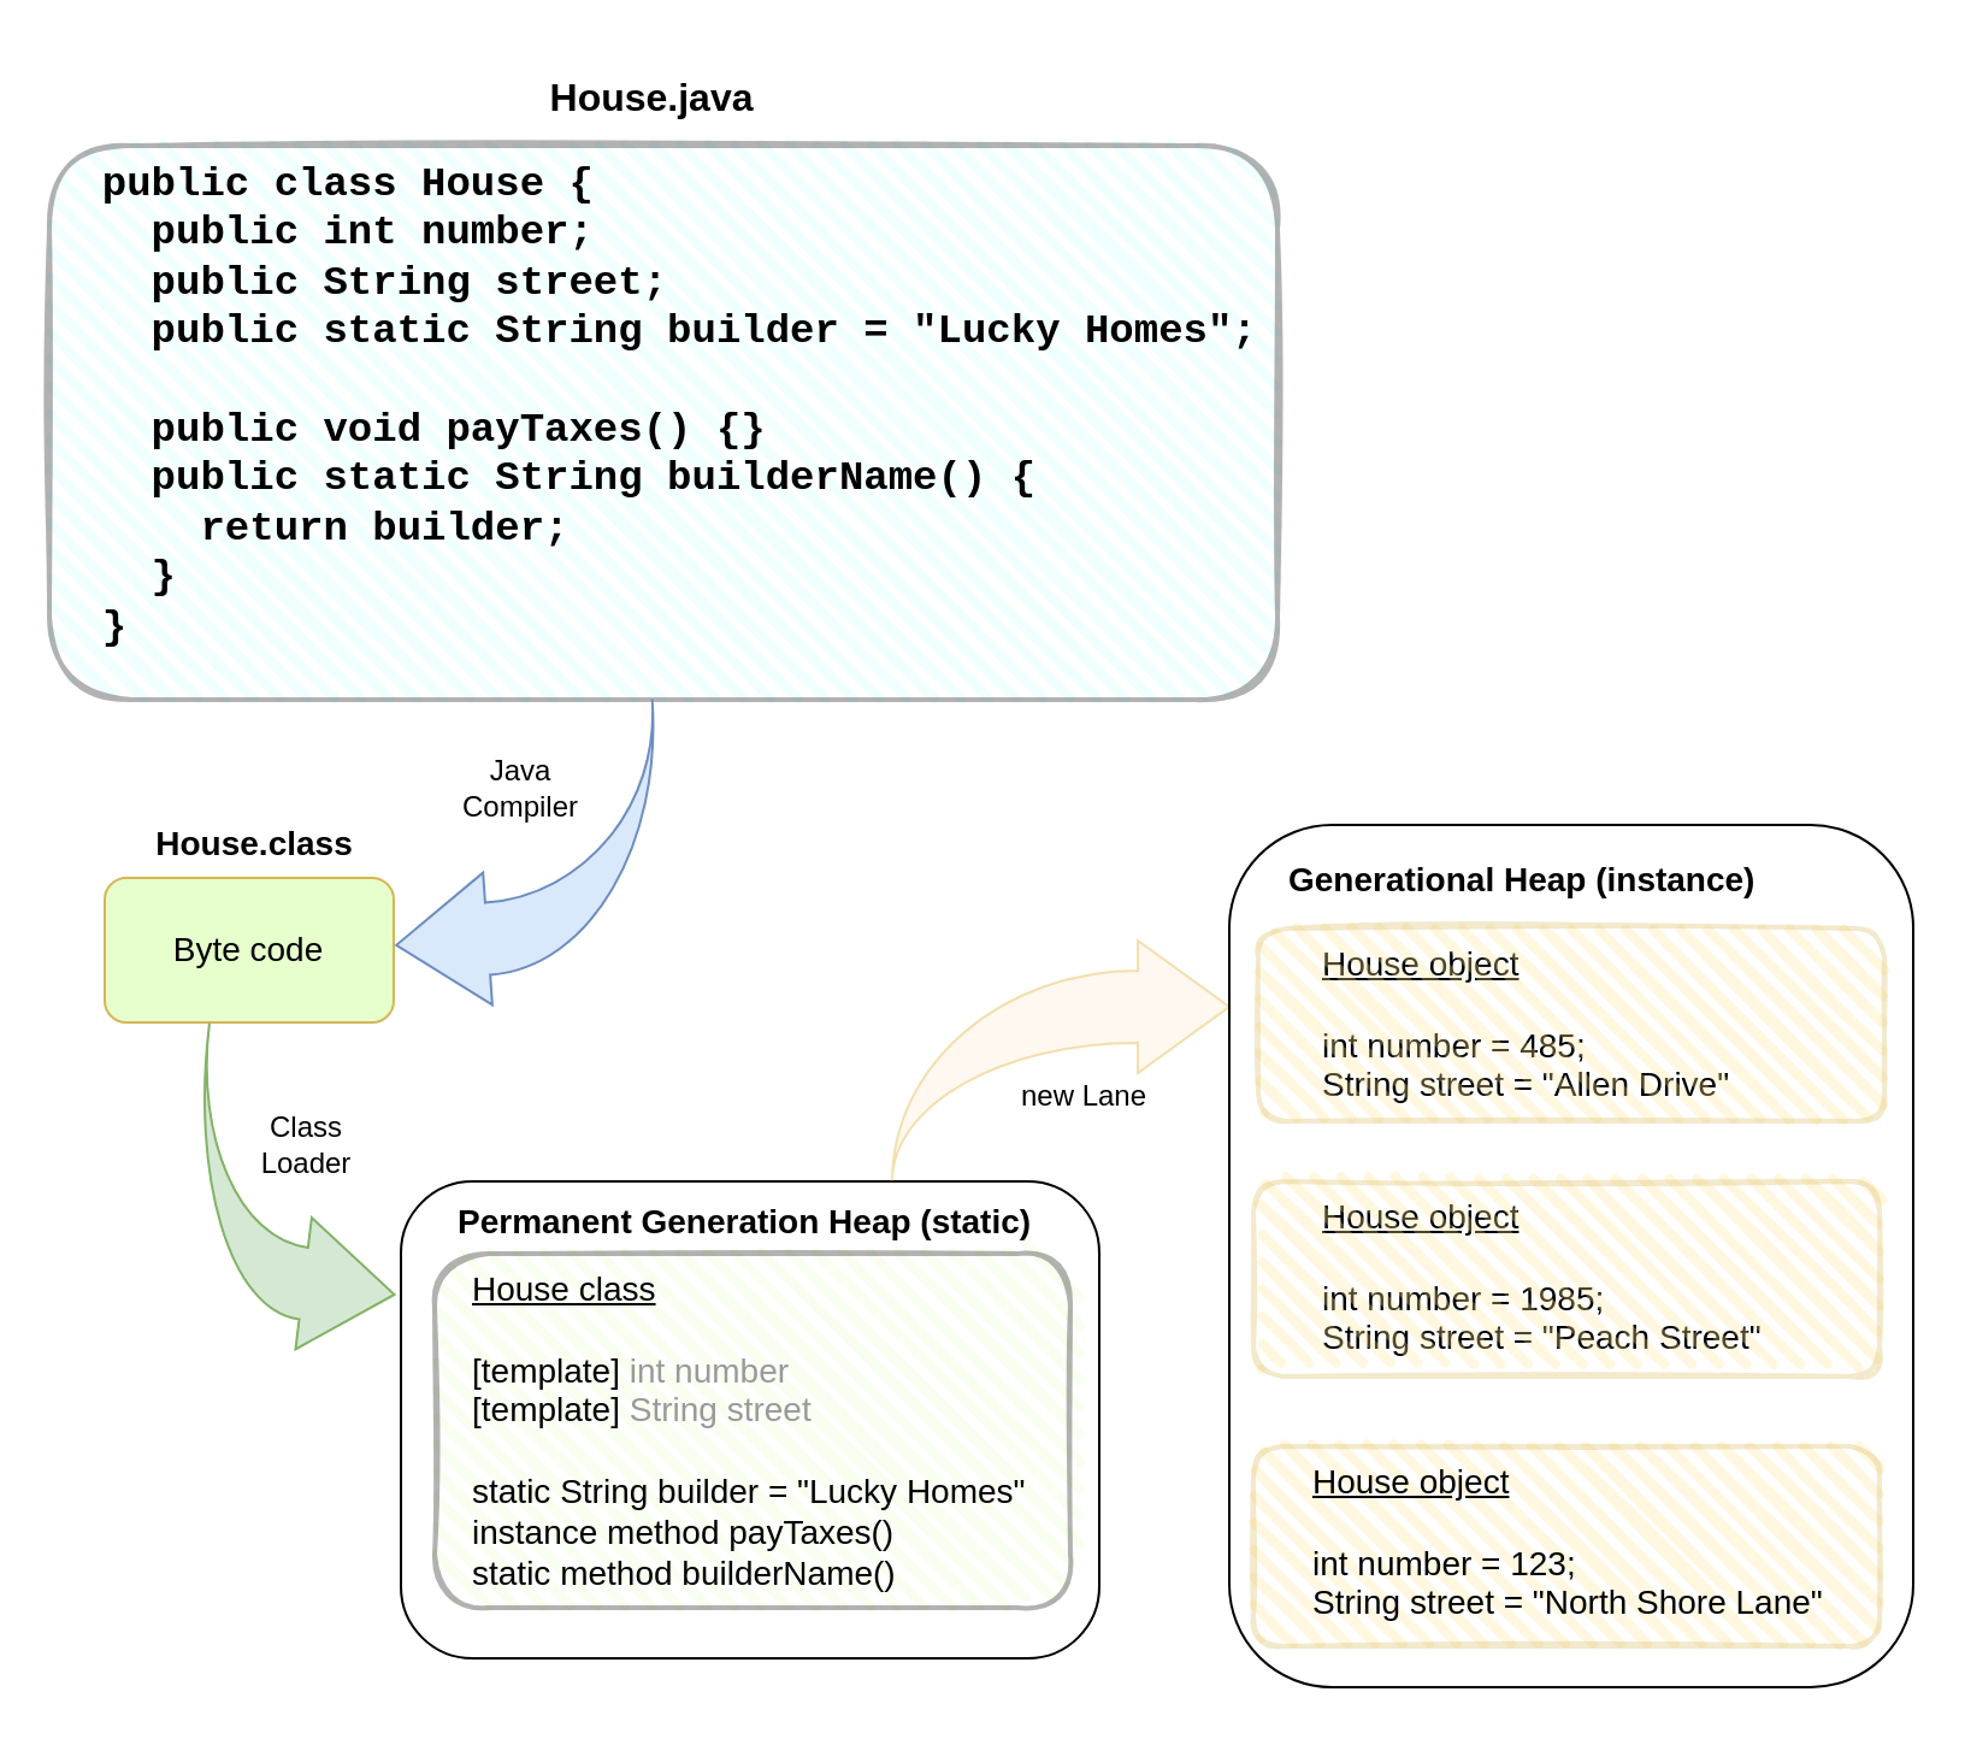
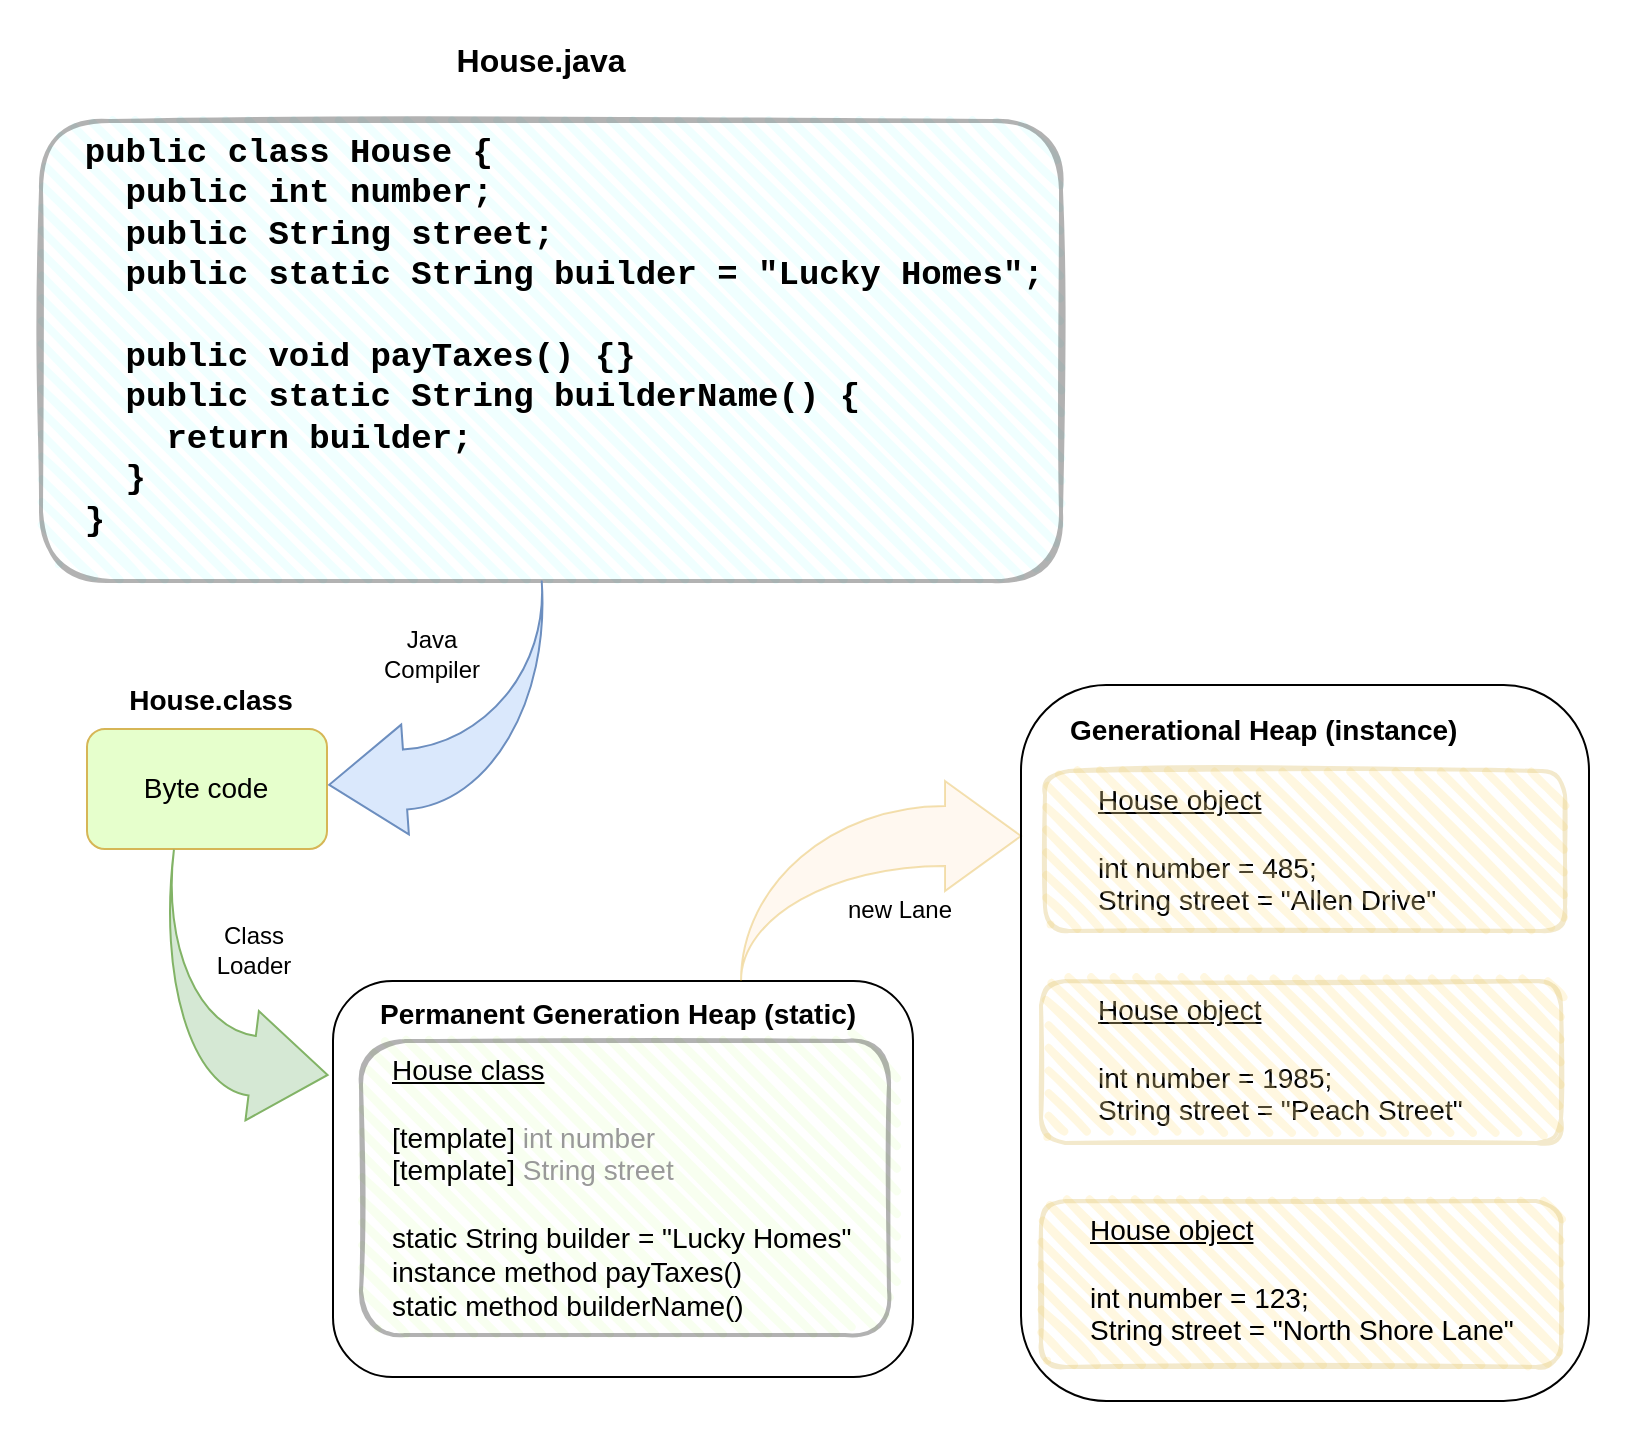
  <mxCell id="0" />
  <mxCell id="1" parent="0" />
  <mxCell id="2" value="&lt;font style=&quot;font-size: 17px;&quot; face=&quot;Courier New&quot;&gt;&lt;b&gt;&amp;nbsp; public class House {&lt;br&gt;&amp;nbsp; &amp;nbsp; public int number;&lt;br&gt;&amp;nbsp; &amp;nbsp; public String street;&lt;br&gt;&amp;nbsp; &amp;nbsp; public static String builder = &quot;Lucky Homes&quot;;&lt;br&gt;&lt;br&gt;&amp;nbsp; &amp;nbsp; public void payTaxes() {}&lt;br&gt;&amp;nbsp; &amp;nbsp; public static String builderName() {&lt;br&gt;&amp;nbsp; &amp;nbsp; &amp;nbsp; return builder;&lt;br&gt;&amp;nbsp; &amp;nbsp; }&lt;br&gt;&amp;nbsp; }&lt;/b&gt;&lt;br&gt;&lt;/font&gt;" style="rounded=1;whiteSpace=wrap;html=1;strokeWidth=2;fillWeight=4;hachureGap=8;hachureAngle=45;fillColor=#CCFFFF;sketch=1;opacity=30;fontSize=15;align=left;verticalAlign=top;gradientColor=none;" parent="1" vertex="1"><mxGeometry x="20" y="60" width="510" height="230" as="geometry" /></mxCell>
- <mxCell id="3" value="House.java" style="text;strokeColor=none;fillColor=none;html=1;fontSize=16;fontStyle=1;verticalAlign=middle;align=center;fontFamily=Helvetica;opacity=30;" parent="1" vertex="1"><mxGeometry x="185" y="20" width="170" height="40" as="geometry" /></mxCell>
+ <mxCell id="3" value="House.java" style="text;strokeColor=none;fillColor=none;html=1;fontSize=16;fontStyle=1;verticalAlign=middle;align=center;fontFamily=Helvetica;opacity=30;" parent="1" vertex="1"><mxGeometry x="185" y="10" width="170" height="40" as="geometry" /></mxCell>
  <mxCell id="4" value="" style="html=1;shadow=0;dashed=0;align=center;verticalAlign=middle;shape=mxgraph.arrows2.jumpInArrow;dy=15;dx=38;arrowHead=55;fillColor=#dae8fc;direction=south;rotation=86;strokeColor=#6c8ebf;" parent="1" vertex="1"><mxGeometry x="157.19" y="298" width="121.98" height="113.09" as="geometry" /></mxCell>
  <mxCell id="5" value="Byte code" style="rounded=1;whiteSpace=wrap;html=1;fillColor=#e6ffcc;strokeColor=#d6b656;fontSize=14;" parent="1" vertex="1"><mxGeometry x="43" y="364" width="120" height="60" as="geometry" /></mxCell>
  <mxCell id="6" value="Java Compiler" style="text;html=1;strokeColor=none;fillColor=none;align=center;verticalAlign=middle;whiteSpace=wrap;rounded=0;" parent="1" vertex="1"><mxGeometry x="186" y="312" width="60" height="30" as="geometry" /></mxCell>
  <mxCell id="7" value="" style="html=1;shadow=0;dashed=0;align=center;verticalAlign=middle;shape=mxgraph.arrows2.jumpInArrow;dy=15;dx=38;arrowHead=55;fillColor=#d5e8d4;direction=south;flipH=0;flipV=1;rotation=97;strokeColor=#82b366;" parent="1" vertex="1"><mxGeometry x="58.21" y="449.28" width="130" height="90" as="geometry" /></mxCell>
  <mxCell id="8" value="Class Loader" style="text;html=1;strokeColor=none;fillColor=none;align=center;verticalAlign=middle;whiteSpace=wrap;rounded=0;" parent="1" vertex="1"><mxGeometry x="97.19" y="460" width="60" height="30" as="geometry" /></mxCell>
  <mxCell id="9" value="" style="rounded=1;whiteSpace=wrap;html=1;fillColor=none;" parent="1" vertex="1"><mxGeometry x="166" y="490" width="290" height="198" as="geometry" /></mxCell>
  <mxCell id="10" value="Permanent Generation Heap (static)" style="text;html=1;strokeColor=none;fillColor=none;align=left;verticalAlign=middle;whiteSpace=wrap;rounded=0;fontStyle=1;fontSize=14;" parent="1" vertex="1"><mxGeometry x="188.21" y="492" width="260" height="30" as="geometry" /></mxCell>
  <mxCell id="11" value="" style="rounded=1;whiteSpace=wrap;html=1;strokeWidth=2;fillWeight=4;hachureGap=8;hachureAngle=45;fillColor=#E6FFCC;sketch=1;opacity=30;" parent="1" vertex="1"><mxGeometry x="180" y="520" width="264" height="147" as="geometry" /></mxCell>
  <mxCell id="12" value="&lt;u style=&quot;font-size: 14px;&quot;&gt;House class&lt;/u&gt;&lt;br style=&quot;font-size: 14px;&quot;&gt;&lt;br&gt;[template] &lt;font color=&quot;#999999&quot;&gt;int number&lt;/font&gt;&lt;br&gt;[template] &lt;font color=&quot;#999999&quot;&gt;String street&lt;/font&gt;&lt;br&gt;&lt;br style=&quot;font-size: 14px;&quot;&gt;static String builder = &quot;Lucky Homes&quot;&lt;br style=&quot;font-size: 14px;&quot;&gt;instance method payTaxes()&lt;br style=&quot;font-size: 14px;&quot;&gt;static method builderName()" style="text;html=1;strokeColor=none;fillColor=none;align=left;verticalAlign=top;whiteSpace=wrap;rounded=0;fontSize=14;" parent="1" vertex="1"><mxGeometry x="194" y="520" width="232" height="100" as="geometry" /></mxCell>
  <mxCell id="13" value="" style="html=1;shadow=0;dashed=0;align=center;verticalAlign=middle;shape=mxgraph.arrows2.jumpInArrow;dy=15;dx=38;arrowHead=55;fillColor=#ffe6cc;opacity=30;strokeColor=#d79b00;" parent="1" vertex="1"><mxGeometry x="370" y="390" width="140" height="100" as="geometry" /></mxCell>
  <mxCell id="14" value="" style="rounded=1;whiteSpace=wrap;html=1;fillColor=none;fontSize=14;" parent="1" vertex="1"><mxGeometry x="510" y="342" width="284" height="358" as="geometry" /></mxCell>
  <mxCell id="15" value="Generational Heap (instance)" style="text;html=1;strokeColor=none;fillColor=none;align=left;verticalAlign=middle;whiteSpace=wrap;rounded=0;fontStyle=1;fontSize=14;" parent="1" vertex="1"><mxGeometry x="533" y="350" width="238" height="30" as="geometry" /></mxCell>
  <mxCell id="16" value="&lt;u style=&quot;font-size: 14px;&quot;&gt;House object&lt;/u&gt;&lt;br style=&quot;font-size: 14px;&quot;&gt;&lt;br style=&quot;font-size: 14px;&quot;&gt;int number = 485;&lt;br style=&quot;font-size: 14px;&quot;&gt;String street = &quot;Allen Drive&quot;" style="text;html=1;strokeColor=none;fillColor=none;align=left;verticalAlign=top;whiteSpace=wrap;rounded=0;fontSize=14;" parent="1" vertex="1"><mxGeometry x="546.5" y="385" width="207" height="75" as="geometry" /></mxCell>
  <mxCell id="17" value="" style="rounded=1;whiteSpace=wrap;html=1;strokeWidth=2;fillWeight=4;hachureGap=8;hachureAngle=45;fillColor=#FFE599;sketch=1;opacity=30;strokeColor=#d6b656;fontSize=14;" parent="1" vertex="1"><mxGeometry x="520" y="600" width="260" height="83" as="geometry" /></mxCell>
  <mxCell id="18" value="" style="rounded=1;whiteSpace=wrap;html=1;strokeWidth=2;fillWeight=4;hachureGap=8;hachureAngle=45;fillColor=#FFE599;sketch=1;opacity=30;strokeColor=#d6b656;fontSize=14;" parent="1" vertex="1"><mxGeometry x="522" y="385" width="260" height="80" as="geometry" /></mxCell>
  <mxCell id="19" value="&lt;u style=&quot;font-size: 14px;&quot;&gt;House object&lt;/u&gt;&lt;br style=&quot;font-size: 14px;&quot;&gt;&lt;br style=&quot;font-size: 14px;&quot;&gt;int number = 1985;&lt;br style=&quot;font-size: 14px;&quot;&gt;String street = &quot;Peach Street&quot;" style="text;html=1;strokeColor=none;fillColor=none;align=left;verticalAlign=top;whiteSpace=wrap;rounded=0;fontSize=14;" parent="1" vertex="1"><mxGeometry x="546.5" y="490" width="207" height="75" as="geometry" /></mxCell>
  <mxCell id="20" value="&lt;u style=&quot;font-size: 14px;&quot;&gt;House object&lt;/u&gt;&lt;br style=&quot;font-size: 14px;&quot;&gt;&lt;br style=&quot;font-size: 14px;&quot;&gt;int number = 123;&lt;br style=&quot;font-size: 14px;&quot;&gt;String street = &quot;North Shore Lane&quot;" style="text;html=1;strokeColor=none;fillColor=none;align=left;verticalAlign=top;whiteSpace=wrap;rounded=0;fontSize=14;" parent="1" vertex="1"><mxGeometry x="543.25" y="600" width="213.5" height="75" as="geometry" /></mxCell>
  <mxCell id="21" value="" style="rounded=1;whiteSpace=wrap;html=1;strokeWidth=2;fillWeight=4;hachureGap=8;hachureAngle=45;fillColor=#FFE599;sketch=1;opacity=30;strokeColor=#d6b656;fontSize=14;" parent="1" vertex="1"><mxGeometry x="520" y="490" width="260" height="81" as="geometry" /></mxCell>
  <mxCell id="22" value="new Lane" style="text;html=1;strokeColor=none;fillColor=none;align=center;verticalAlign=middle;whiteSpace=wrap;rounded=0;" parent="1" vertex="1"><mxGeometry x="420" y="440" width="60" height="30" as="geometry" /></mxCell>
  <mxCell id="23" value="&lt;font style=&quot;font-size: 14px;&quot;&gt;House.class&lt;/font&gt;" style="text;strokeColor=none;fillColor=none;html=1;fontSize=14;fontStyle=1;verticalAlign=middle;align=center;fontFamily=Helvetica;opacity=30;" parent="1" vertex="1"><mxGeometry x="20" y="330" width="170" height="40" as="geometry" /></mxCell>
